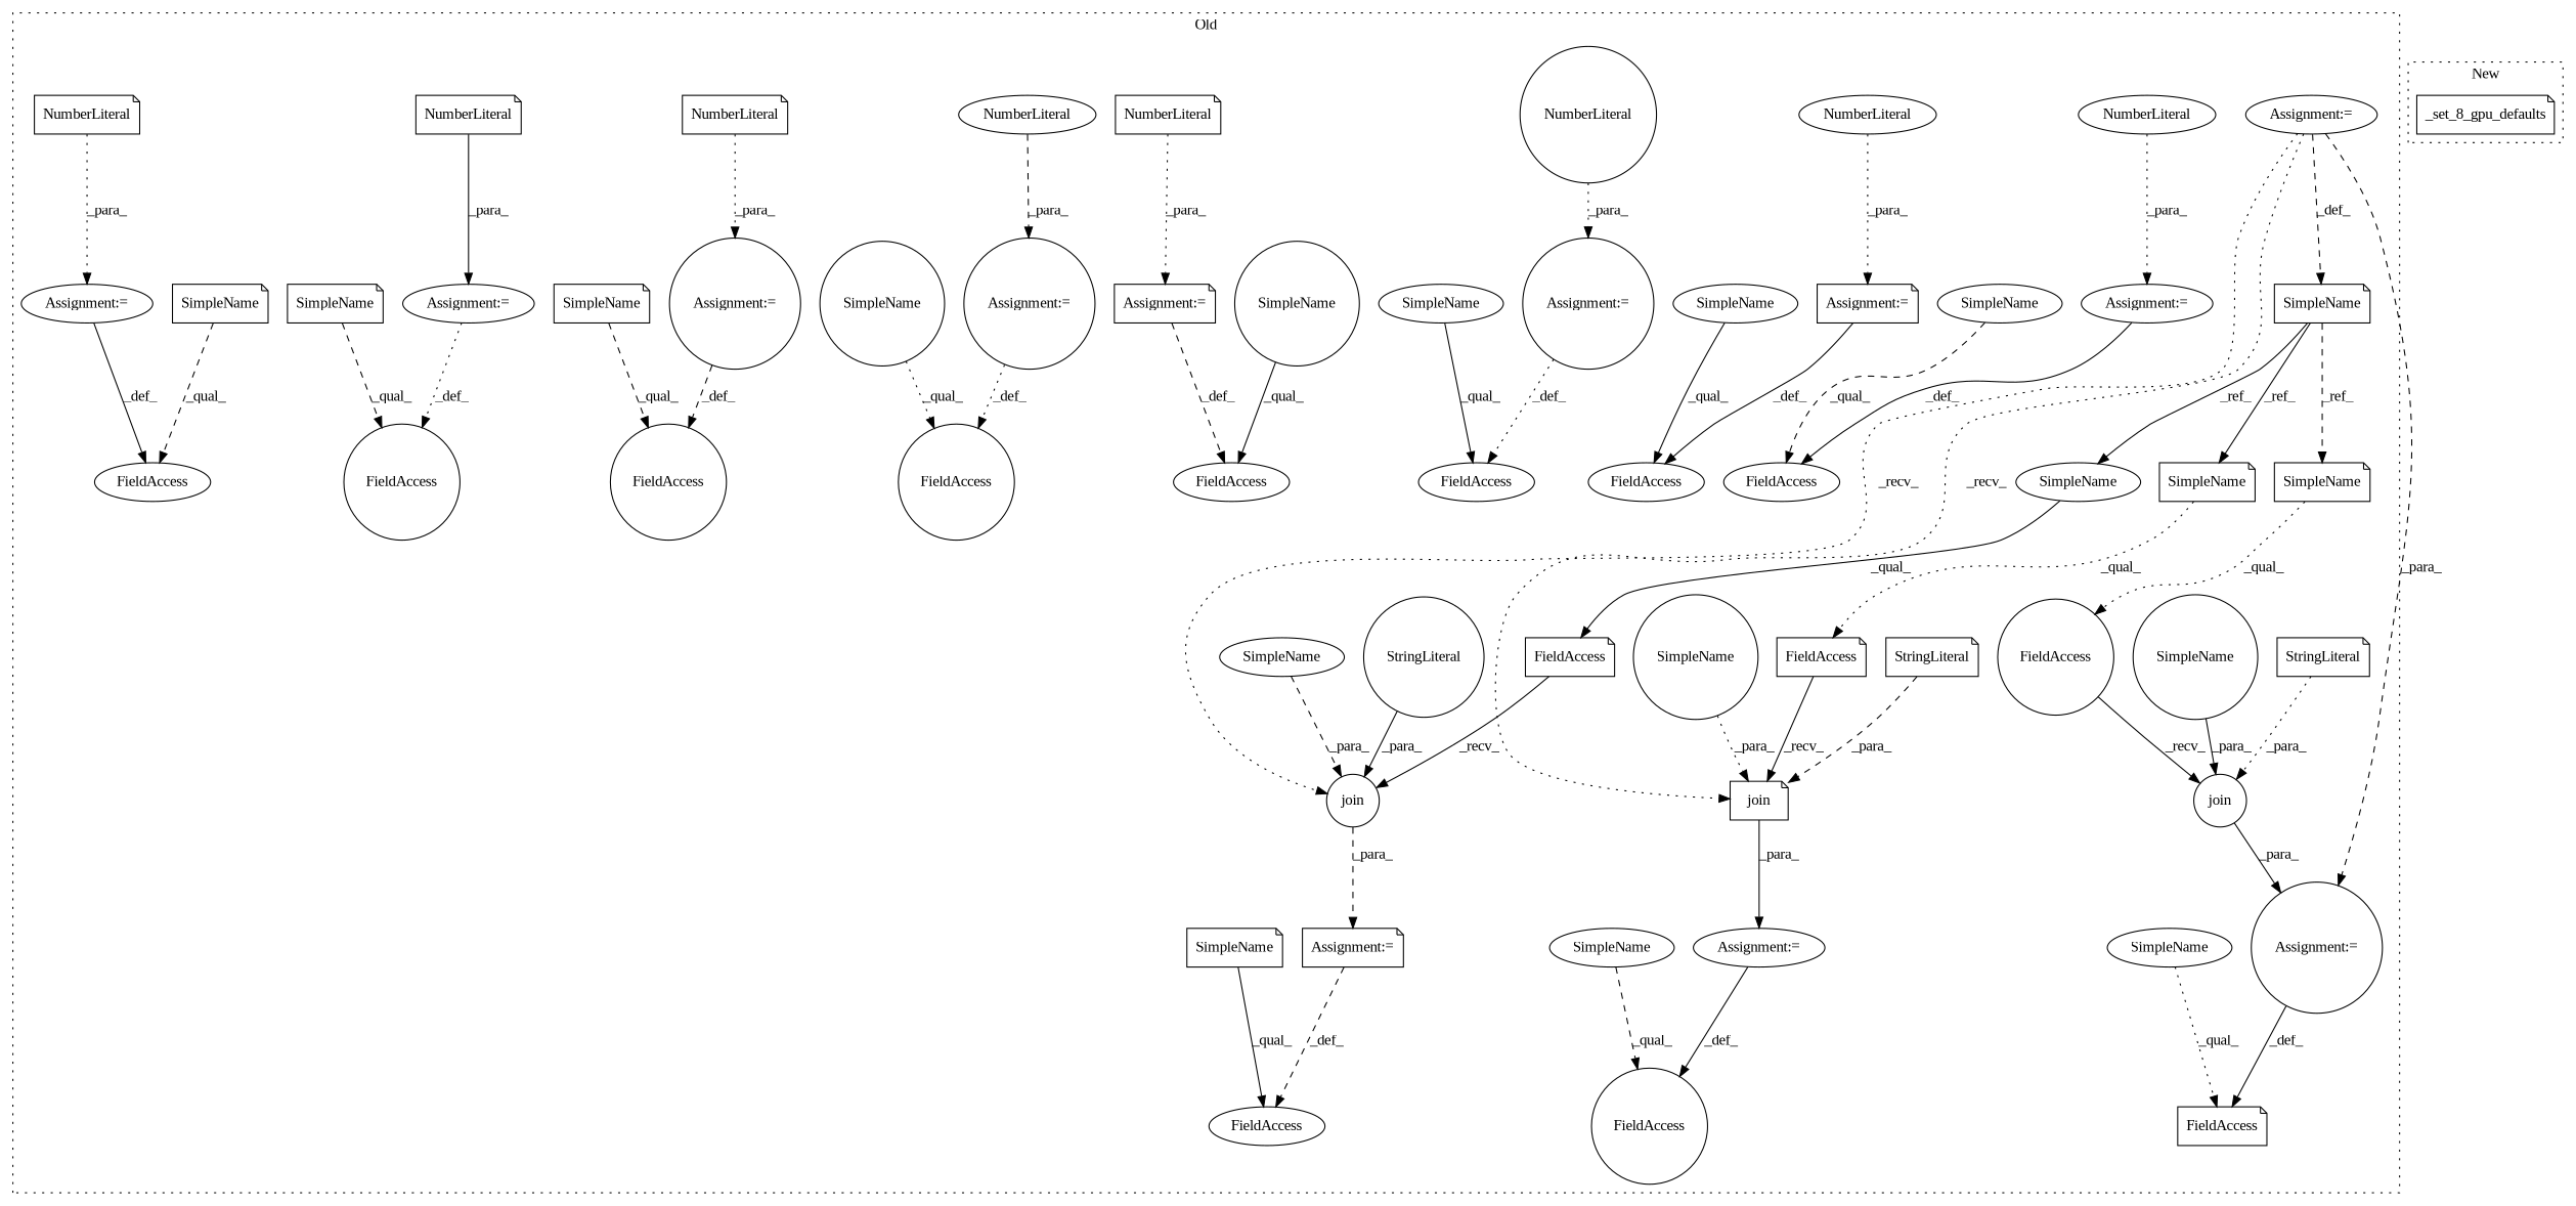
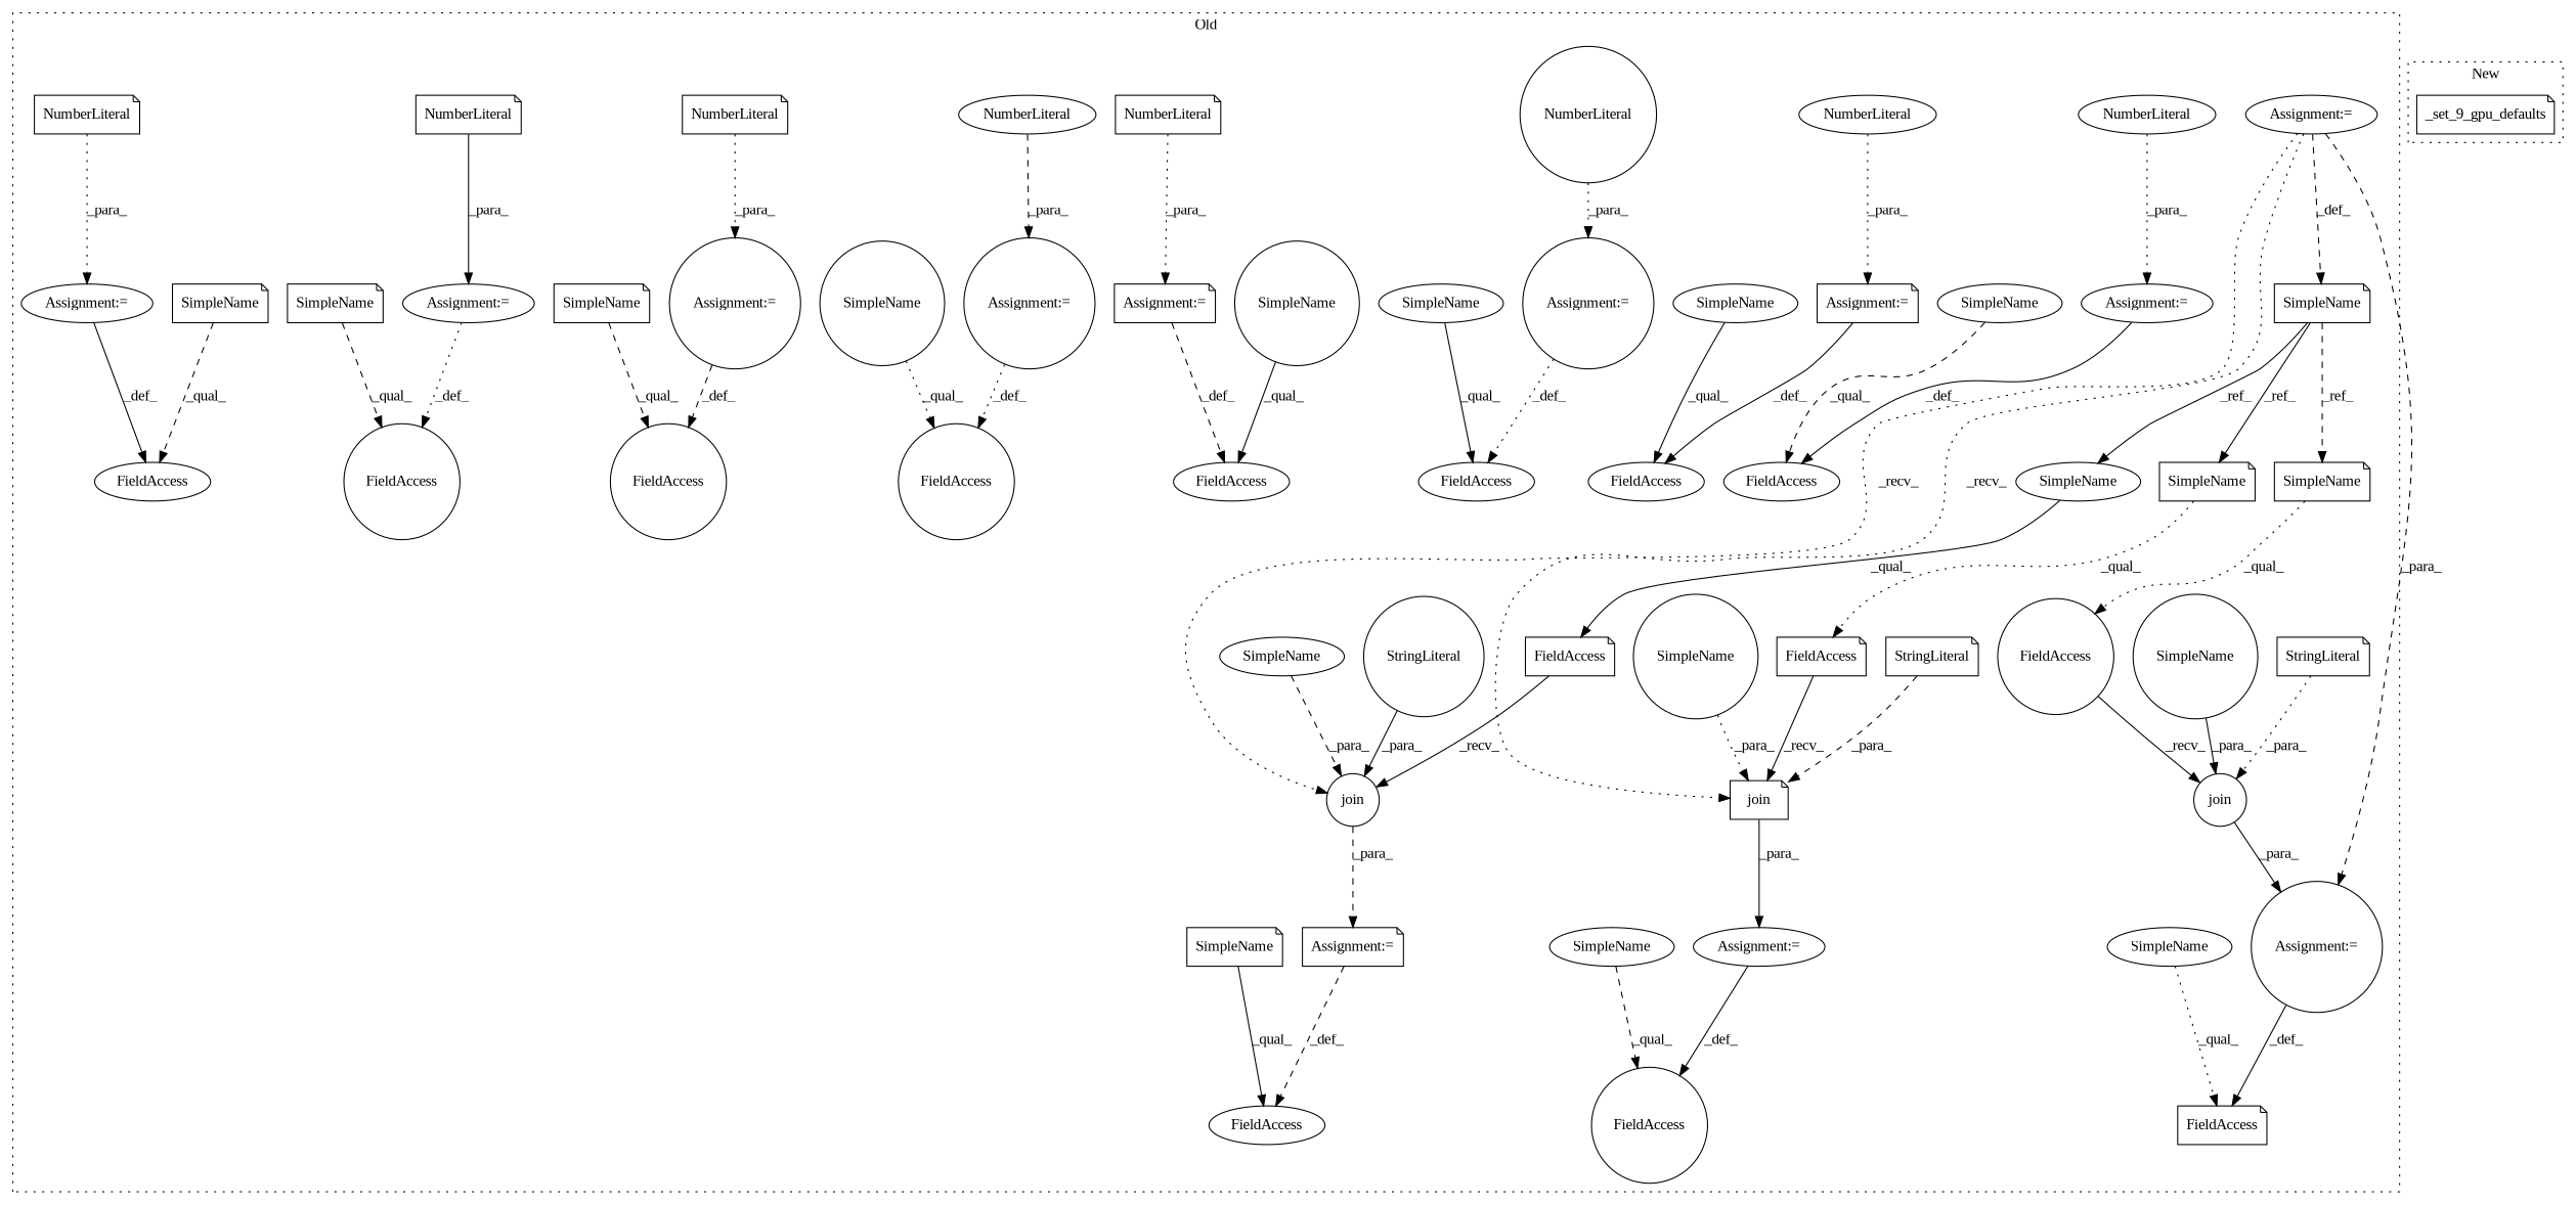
  digraph {
    fontname="Liberation Serif"
    node [a=42 l=1 s=11616 shape=note fontname="Liberation Serif"]
    edge [style=solid fontname="Liberation Serif"]
    n1 [a=32 l="5,1" label=join s="11649,11704" shape=circle]
    n2 [a=22 l=24 label=FieldAccess]
    n3 [a=22 l=21 label=FieldAccess s=11429 shape=ellipse]
    n4 [a=22 l=11 label=FieldAccess s=11496 shape=circle]
    n5 [a=22 l=26 label=FieldAccess s=11798 shape=circle]
    n6 [a=22 l=16 label=FieldAccess s=11399 shape=ellipse]
    n7 [a=22 l=7 label=FieldAccess s=11641 shape=circle]
    n8 [l=2 label=SimpleName s=11278]
    n9 [a=22 l=7 label=FieldAccess s=11735]
    n10 [a=22 l=11 label=FieldAccess s=11518 shape=ellipse]
    n11 [a=22 l=14 label=FieldAccess s=11350 shape=circle]
    n12 [a=22 l=13 label=FieldAccess s=11539 shape=circle]
    n13 [a=22 l=19 label=FieldAccess s=11464 shape=ellipse]
    n14 [a=22 l=23 label=FieldAccess s=11711 shape=ellipse]
    n15 [a=22 l=7 label=FieldAccess s=11825]
    n16 [a=22 l=18 label=FieldAccess s=11372 shape=ellipse]
    n17 [a=32 l="5,1" label=join s="11743,11791" shape=circle]
    n18 [a=7 l=2 label="Assignment:=" s=11278 shape=ellipse]
    n19 [a=32 l="5,1" label=join s="11833,11884"]
    n20 [a=45 l=16 label=StringLiteral s=11868]
    n21 [a=45 l=13 label=StringLiteral s=11778 shape=circle]
    n22 [a=7 label="Assignment:=" s=11824 shape=ellipse]
    n23 [a=7 label="Assignment:=" s=11640 shape=circle]
    n24 [a=45 l=20 label=StringLiteral s=11684]
    n25 [a=7 label="Assignment:=" s=11734]
    n26 [a=7 label="Assignment:=" s=11483 shape=circle]
    n27 [a=34 l=6 label=NumberLiteral s=11484 shape=circle]
    n28 [a=7 label="Assignment:=" s=11529]
    n29 [a=34 l=3 label=NumberLiteral s=11530 shape=ellipse]
    n30 [a=7 label="Assignment:=" s=11390 shape=ellipse]
    n31 [a=34 l=2 label=NumberLiteral s=11391 shape=ellipse]
    n32 [a=7 label="Assignment:=" s=11450]
    n33 [a=34 l=7 label=NumberLiteral s=11451]
    n34 [a=7 label="Assignment:=" s=11507 shape=circle]
    n35 [a=34 l=4 label=NumberLiteral s=11508]
    n36 [a=7 label="Assignment:=" s=11364 shape=circle]
    n37 [a=34 label=NumberLiteral s=11365 shape=ellipse]
    n38 [a=7 label="Assignment:=" s=11552 shape=ellipse]
    n39 [a=34 l=6 label=NumberLiteral s=11553]
    n40 [a=7 label="Assignment:=" s=11415 shape=ellipse]
    n41 [a=34 l=7 label=NumberLiteral s=11416]
    n42 [l=29 label=SimpleName s=11654 shape=circle]
    n43 [l=29 label=SimpleName s=11838 shape=circle]
    n44 [l=29 label=SimpleName s=11748 shape=ellipse]
    n45 [l=2 label=SimpleName s=11825]
    n46 [l=2 label=SimpleName s=11735 shape=ellipse]
    n47 [l=2 label=SimpleName s=11641]
    n48 [l=5 label=SimpleName shape=ellipse]
    n49 [l=5 label=SimpleName s=11372 shape=ellipse]
    n50 [l=5 label=SimpleName s=11429 shape=circle]
    n51 [l=5 label=SimpleName s=11518 shape=ellipse]
    n52 [l=5 label=SimpleName s=11711]
    n53 [l=5 label=SimpleName s=11464 shape=ellipse]
    n54 [l=5 label=SimpleName s=11798 shape=ellipse]
    n55 [l=5 label=SimpleName s=11350 shape=circle]
    n56 [l=5 label=SimpleName s=11399]
    n57 [l=5 label=SimpleName s=11539]
    n58 [l=5 label=SimpleName s=11496]
-   n59 [a=32 l=21 label=_set_8_gpu_defaults s=10954]
+   n59 [a=32 l=21 label=_set_9_gpu_defaults s=10954]
    subgraph cluster_1 {
      label=Old
      style=dotted
      n1
      n2
      n3
      n4
      n5
      n6
      n7
      n8
      n9
      n10
      n11
      n12
      n13
      n14
      n15
      n16
      n17
      n18
      n19
      n20
      n21
      n22
      n23
      n24
      n25
      n26
      n27
      n28
      n29
      n30
      n31
      n32
      n33
      n34
      n35
      n36
      n37
      n38
      n39
      n40
      n41
      n42
      n43
      n44
      n45
      n46
      n47
      n48
      n49
      n50
      n51
      n52
      n53
      n54
      n55
      n56
      n57
      n58
    }
    subgraph cluster_2 {
      label=New
      style=dotted
      n59
    }
    n1 -> n23 [label=_para_]
    n7 -> n1 [label=_recv_]
    n8 -> n45 [label=_ref_]
    n8 -> n46 [label=_ref_]
    n8 -> n47 [label=_ref_ style=dashed]
    n9 -> n17 [label=_recv_]
    n15 -> n19 [label=_recv_]
    n17 -> n25 [label=_para_ style=dashed]
    n18 -> n8 [label=_def_ style=dashed]
    n18 -> n17 [label=_recv_ style=dotted]
    n18 -> n19 [label=_recv_ style=dotted]
    n18 -> n23 [label=_para_ style=dashed]
    n19 -> n22 [label=_para_]
    n20 -> n19 [label=_para_ style=dashed]
    n21 -> n17 [label=_para_]
    n22 -> n5 [label=_def_]
    n23 -> n2 [label=_def_]
    n24 -> n1 [label=_para_ style=dotted]
    n25 -> n14 [label=_def_ style=dashed]
    n26 -> n13 [label=_def_ style=dotted]
    n27 -> n26 [label=_para_ style=dotted]
    n28 -> n10 [label=_def_]
    n29 -> n28 [label=_para_ style=dotted]
    n30 -> n16 [label=_def_]
    n31 -> n30 [label=_para_ style=dotted]
    n32 -> n3 [label=_def_ style=dashed]
    n33 -> n32 [label=_para_ style=dotted]
    n34 -> n4 [label=_def_ style=dashed]
    n35 -> n34 [label=_para_ style=dotted]
    n36 -> n11 [label=_def_ style=dotted]
    n37 -> n36 [label=_para_ style=dashed]
    n38 -> n12 [label=_def_ style=dotted]
    n39 -> n38 [label=_para_]
    n40 -> n6 [label=_def_]
    n41 -> n40 [label=_para_ style=dotted]
    n42 -> n1 [label=_para_]
    n43 -> n19 [label=_para_ style=dotted]
    n44 -> n17 [label=_para_ style=dashed]
    n45 -> n15 [label=_qual_ style=dotted]
    n46 -> n9 [label=_qual_]
    n47 -> n7 [label=_qual_ style=dotted]
    n48 -> n2 [label=_qual_ style=dotted]
    n49 -> n16 [label=_qual_ style=dashed]
    n50 -> n3 [label=_qual_]
    n51 -> n10 [label=_qual_]
    n52 -> n14 [label=_qual_]
    n53 -> n13 [label=_qual_]
    n54 -> n5 [label=_qual_ style=dashed]
    n55 -> n11 [label=_qual_ style=dotted]
    n56 -> n6 [label=_qual_ style=dashed]
    n57 -> n12 [label=_qual_ style=dashed]
    n58 -> n4 [label=_qual_ style=dashed]
  }
